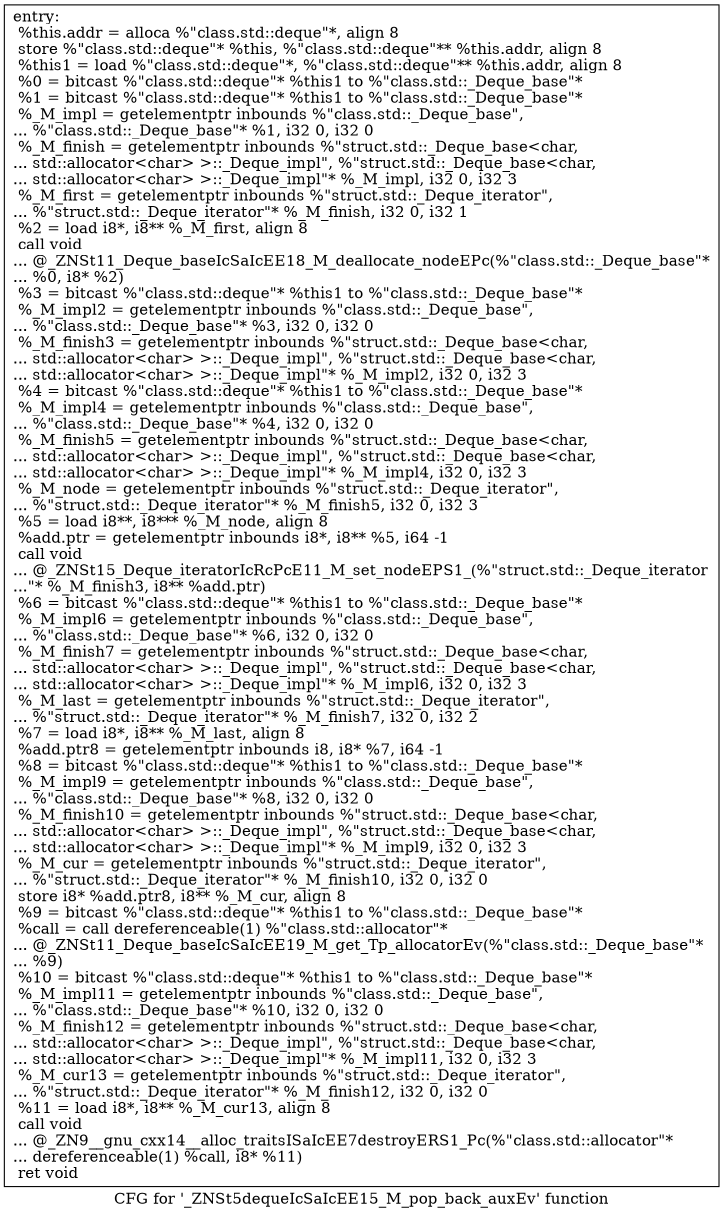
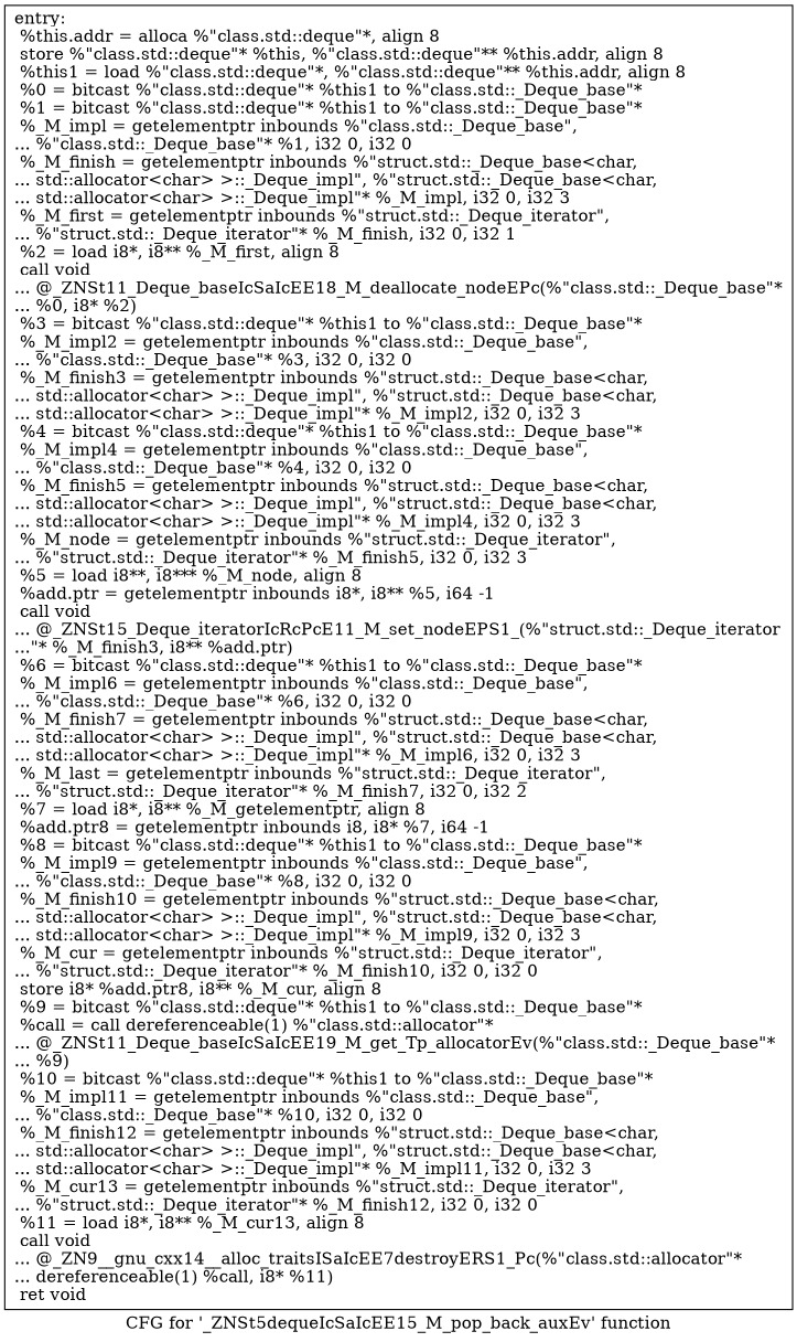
  digraph {
    label="CFG for '_ZNSt5dequeIcSaIcEE15_M_pop_back_auxEv' function"
    rankdir=LR
-   n1 [label="{entry:\l  %this.addr = alloca %\"class.std::deque\"*, align 8\l  store %\"class.std::deque\"* %this, %\"class.std::deque\"** %this.addr, align 8\l  %this1 = load %\"class.std::deque\"*, %\"class.std::deque\"** %this.addr, align 8\l  %0 = bitcast %\"class.std::deque\"* %this1 to %\"class.std::_Deque_base\"*\l  %1 = bitcast %\"class.std::deque\"* %this1 to %\"class.std::_Deque_base\"*\l  %_M_impl = getelementptr inbounds %\"class.std::_Deque_base\",\l... %\"class.std::_Deque_base\"* %1, i32 0, i32 0\l  %_M_finish = getelementptr inbounds %\"struct.std::_Deque_base\<char,\l... std::allocator\<char\> \>::_Deque_impl\", %\"struct.std::_Deque_base\<char,\l... std::allocator\<char\> \>::_Deque_impl\"* %_M_impl, i32 0, i32 3\l  %_M_first = getelementptr inbounds %\"struct.std::_Deque_iterator\",\l... %\"struct.std::_Deque_iterator\"* %_M_finish, i32 0, i32 1\l  %2 = load i8*, i8** %_M_first, align 8\l  call void\l... @_ZNSt11_Deque_baseIcSaIcEE18_M_deallocate_nodeEPc(%\"class.std::_Deque_base\"*\l... %0, i8* %2)\l  %3 = bitcast %\"class.std::deque\"* %this1 to %\"class.std::_Deque_base\"*\l  %_M_impl2 = getelementptr inbounds %\"class.std::_Deque_base\",\l... %\"class.std::_Deque_base\"* %3, i32 0, i32 0\l  %_M_finish3 = getelementptr inbounds %\"struct.std::_Deque_base\<char,\l... std::allocator\<char\> \>::_Deque_impl\", %\"struct.std::_Deque_base\<char,\l... std::allocator\<char\> \>::_Deque_impl\"* %_M_impl2, i32 0, i32 3\l  %4 = bitcast %\"class.std::deque\"* %this1 to %\"class.std::_Deque_base\"*\l  %_M_impl4 = getelementptr inbounds %\"class.std::_Deque_base\",\l... %\"class.std::_Deque_base\"* %4, i32 0, i32 0\l  %_M_finish5 = getelementptr inbounds %\"struct.std::_Deque_base\<char,\l... std::allocator\<char\> \>::_Deque_impl\", %\"struct.std::_Deque_base\<char,\l... std::allocator\<char\> \>::_Deque_impl\"* %_M_impl4, i32 0, i32 3\l  %_M_node = getelementptr inbounds %\"struct.std::_Deque_iterator\",\l... %\"struct.std::_Deque_iterator\"* %_M_finish5, i32 0, i32 3\l  %5 = load i8**, i8*** %_M_node, align 8\l  %add.ptr = getelementptr inbounds i8*, i8** %5, i64 -1\l  call void\l... @_ZNSt15_Deque_iteratorIcRcPcE11_M_set_nodeEPS1_(%\"struct.std::_Deque_iterator\l...\"* %_M_finish3, i8** %add.ptr)\l  %6 = bitcast %\"class.std::deque\"* %this1 to %\"class.std::_Deque_base\"*\l  %_M_impl6 = getelementptr inbounds %\"class.std::_Deque_base\",\l... %\"class.std::_Deque_base\"* %6, i32 0, i32 0\l  %_M_finish7 = getelementptr inbounds %\"struct.std::_Deque_base\<char,\l... std::allocator\<char\> \>::_Deque_impl\", %\"struct.std::_Deque_base\<char,\l... std::allocator\<char\> \>::_Deque_impl\"* %_M_impl6, i32 0, i32 3\l  %_M_last = getelementptr inbounds %\"struct.std::_Deque_iterator\",\l... %\"struct.std::_Deque_iterator\"* %_M_finish7, i32 0, i32 2\l  %7 = load i8*, i8** %_M_last, align 8\l  %add.ptr8 = getelementptr inbounds i8, i8* %7, i64 -1\l  %8 = bitcast %\"class.std::deque\"* %this1 to %\"class.std::_Deque_base\"*\l  %_M_impl9 = getelementptr inbounds %\"class.std::_Deque_base\",\l... %\"class.std::_Deque_base\"* %8, i32 0, i32 0\l  %_M_finish10 = getelementptr inbounds %\"struct.std::_Deque_base\<char,\l... std::allocator\<char\> \>::_Deque_impl\", %\"struct.std::_Deque_base\<char,\l... std::allocator\<char\> \>::_Deque_impl\"* %_M_impl9, i32 0, i32 3\l  %_M_cur = getelementptr inbounds %\"struct.std::_Deque_iterator\",\l... %\"struct.std::_Deque_iterator\"* %_M_finish10, i32 0, i32 0\l  store i8* %add.ptr8, i8** %_M_cur, align 8\l  %9 = bitcast %\"class.std::deque\"* %this1 to %\"class.std::_Deque_base\"*\l  %call = call dereferenceable(1) %\"class.std::allocator\"*\l... @_ZNSt11_Deque_baseIcSaIcEE19_M_get_Tp_allocatorEv(%\"class.std::_Deque_base\"*\l... %9)\l  %10 = bitcast %\"class.std::deque\"* %this1 to %\"class.std::_Deque_base\"*\l  %_M_impl11 = getelementptr inbounds %\"class.std::_Deque_base\",\l... %\"class.std::_Deque_base\"* %10, i32 0, i32 0\l  %_M_finish12 = getelementptr inbounds %\"struct.std::_Deque_base\<char,\l... std::allocator\<char\> \>::_Deque_impl\", %\"struct.std::_Deque_base\<char,\l... std::allocator\<char\> \>::_Deque_impl\"* %_M_impl11, i32 0, i32 3\l  %_M_cur13 = getelementptr inbounds %\"struct.std::_Deque_iterator\",\l... %\"struct.std::_Deque_iterator\"* %_M_finish12, i32 0, i32 0\l  %11 = load i8*, i8** %_M_cur13, align 8\l  call void\l... @_ZN9__gnu_cxx14__alloc_traitsISaIcEE7destroyERS1_Pc(%\"class.std::allocator\"*\l... dereferenceable(1) %call, i8* %11)\l  ret void\l}" shape=record]
+   n1 [label="{entry:\l  %this.addr = alloca %\"class.std::deque\"*, align 8\l  store %\"class.std::deque\"* %this, %\"class.std::deque\"** %this.addr, align 8\l  %this1 = load %\"class.std::deque\"*, %\"class.std::deque\"** %this.addr, align 8\l  %0 = bitcast %\"class.std::deque\"* %this1 to %\"class.std::_Deque_base\"*\l  %1 = bitcast %\"class.std::deque\"* %this1 to %\"class.std::_Deque_base\"*\l  %_M_impl = getelementptr inbounds %\"class.std::_Deque_base\",\l... %\"class.std::_Deque_base\"* %1, i32 0, i32 0\l  %_M_finish = getelementptr inbounds %\"struct.std::_Deque_base\<char,\l... std::allocator\<char\> \>::_Deque_impl\", %\"struct.std::_Deque_base\<char,\l... std::allocator\<char\> \>::_Deque_impl\"* %_M_impl, i32 0, i32 3\l  %_M_first = getelementptr inbounds %\"struct.std::_Deque_iterator\",\l... %\"struct.std::_Deque_iterator\"* %_M_finish, i32 0, i32 1\l  %2 = load i8*, i8** %_M_first, align 8\l  call void\l... @_ZNSt11_Deque_baseIcSaIcEE18_M_deallocate_nodeEPc(%\"class.std::_Deque_base\"*\l... %0, i8* %2)\l  %3 = bitcast %\"class.std::deque\"* %this1 to %\"class.std::_Deque_base\"*\l  %_M_impl2 = getelementptr inbounds %\"class.std::_Deque_base\",\l... %\"class.std::_Deque_base\"* %3, i32 0, i32 0\l  %_M_finish3 = getelementptr inbounds %\"struct.std::_Deque_base\<char,\l... std::allocator\<char\> \>::_Deque_impl\", %\"struct.std::_Deque_base\<char,\l... std::allocator\<char\> \>::_Deque_impl\"* %_M_impl2, i32 0, i32 3\l  %4 = bitcast %\"class.std::deque\"* %this1 to %\"class.std::_Deque_base\"*\l  %_M_impl4 = getelementptr inbounds %\"class.std::_Deque_base\",\l... %\"class.std::_Deque_base\"* %4, i32 0, i32 0\l  %_M_finish5 = getelementptr inbounds %\"struct.std::_Deque_base\<char,\l... std::allocator\<char\> \>::_Deque_impl\", %\"struct.std::_Deque_base\<char,\l... std::allocator\<char\> \>::_Deque_impl\"* %_M_impl4, i32 0, i32 3\l  %_M_node = getelementptr inbounds %\"struct.std::_Deque_iterator\",\l... %\"struct.std::_Deque_iterator\"* %_M_finish5, i32 0, i32 3\l  %5 = load i8**, i8*** %_M_node, align 8\l  %add.ptr = getelementptr inbounds i8*, i8** %5, i64 -1\l  call void\l... @_ZNSt15_Deque_iteratorIcRcPcE11_M_set_nodeEPS1_(%\"struct.std::_Deque_iterator\l...\"* %_M_finish3, i8** %add.ptr)\l  %6 = bitcast %\"class.std::deque\"* %this1 to %\"class.std::_Deque_base\"*\l  %_M_impl6 = getelementptr inbounds %\"class.std::_Deque_base\",\l... %\"class.std::_Deque_base\"* %6, i32 0, i32 0\l  %_M_finish7 = getelementptr inbounds %\"struct.std::_Deque_base\<char,\l... std::allocator\<char\> \>::_Deque_impl\", %\"struct.std::_Deque_base\<char,\l... std::allocator\<char\> \>::_Deque_impl\"* %_M_impl6, i32 0, i32 3\l  %_M_last = getelementptr inbounds %\"struct.std::_Deque_iterator\",\l... %\"struct.std::_Deque_iterator\"* %_M_finish7, i32 0, i32 2\l  %7 = load i8*, i8** %_M_getelementptr, align 8\l  %add.ptr8 = getelementptr inbounds i8, i8* %7, i64 -1\l  %8 = bitcast %\"class.std::deque\"* %this1 to %\"class.std::_Deque_base\"*\l  %_M_impl9 = getelementptr inbounds %\"class.std::_Deque_base\",\l... %\"class.std::_Deque_base\"* %8, i32 0, i32 0\l  %_M_finish10 = getelementptr inbounds %\"struct.std::_Deque_base\<char,\l... std::allocator\<char\> \>::_Deque_impl\", %\"struct.std::_Deque_base\<char,\l... std::allocator\<char\> \>::_Deque_impl\"* %_M_impl9, i32 0, i32 3\l  %_M_cur = getelementptr inbounds %\"struct.std::_Deque_iterator\",\l... %\"struct.std::_Deque_iterator\"* %_M_finish10, i32 0, i32 0\l  store i8* %add.ptr8, i8** %_M_cur, align 8\l  %9 = bitcast %\"class.std::deque\"* %this1 to %\"class.std::_Deque_base\"*\l  %call = call dereferenceable(1) %\"class.std::allocator\"*\l... @_ZNSt11_Deque_baseIcSaIcEE19_M_get_Tp_allocatorEv(%\"class.std::_Deque_base\"*\l... %9)\l  %10 = bitcast %\"class.std::deque\"* %this1 to %\"class.std::_Deque_base\"*\l  %_M_impl11 = getelementptr inbounds %\"class.std::_Deque_base\",\l... %\"class.std::_Deque_base\"* %10, i32 0, i32 0\l  %_M_finish12 = getelementptr inbounds %\"struct.std::_Deque_base\<char,\l... std::allocator\<char\> \>::_Deque_impl\", %\"struct.std::_Deque_base\<char,\l... std::allocator\<char\> \>::_Deque_impl\"* %_M_impl11, i32 0, i32 3\l  %_M_cur13 = getelementptr inbounds %\"struct.std::_Deque_iterator\",\l... %\"struct.std::_Deque_iterator\"* %_M_finish12, i32 0, i32 0\l  %11 = load i8*, i8** %_M_cur13, align 8\l  call void\l... @_ZN9__gnu_cxx14__alloc_traitsISaIcEE7destroyERS1_Pc(%\"class.std::allocator\"*\l... dereferenceable(1) %call, i8* %11)\l  ret void\l}" shape=record]
  }
